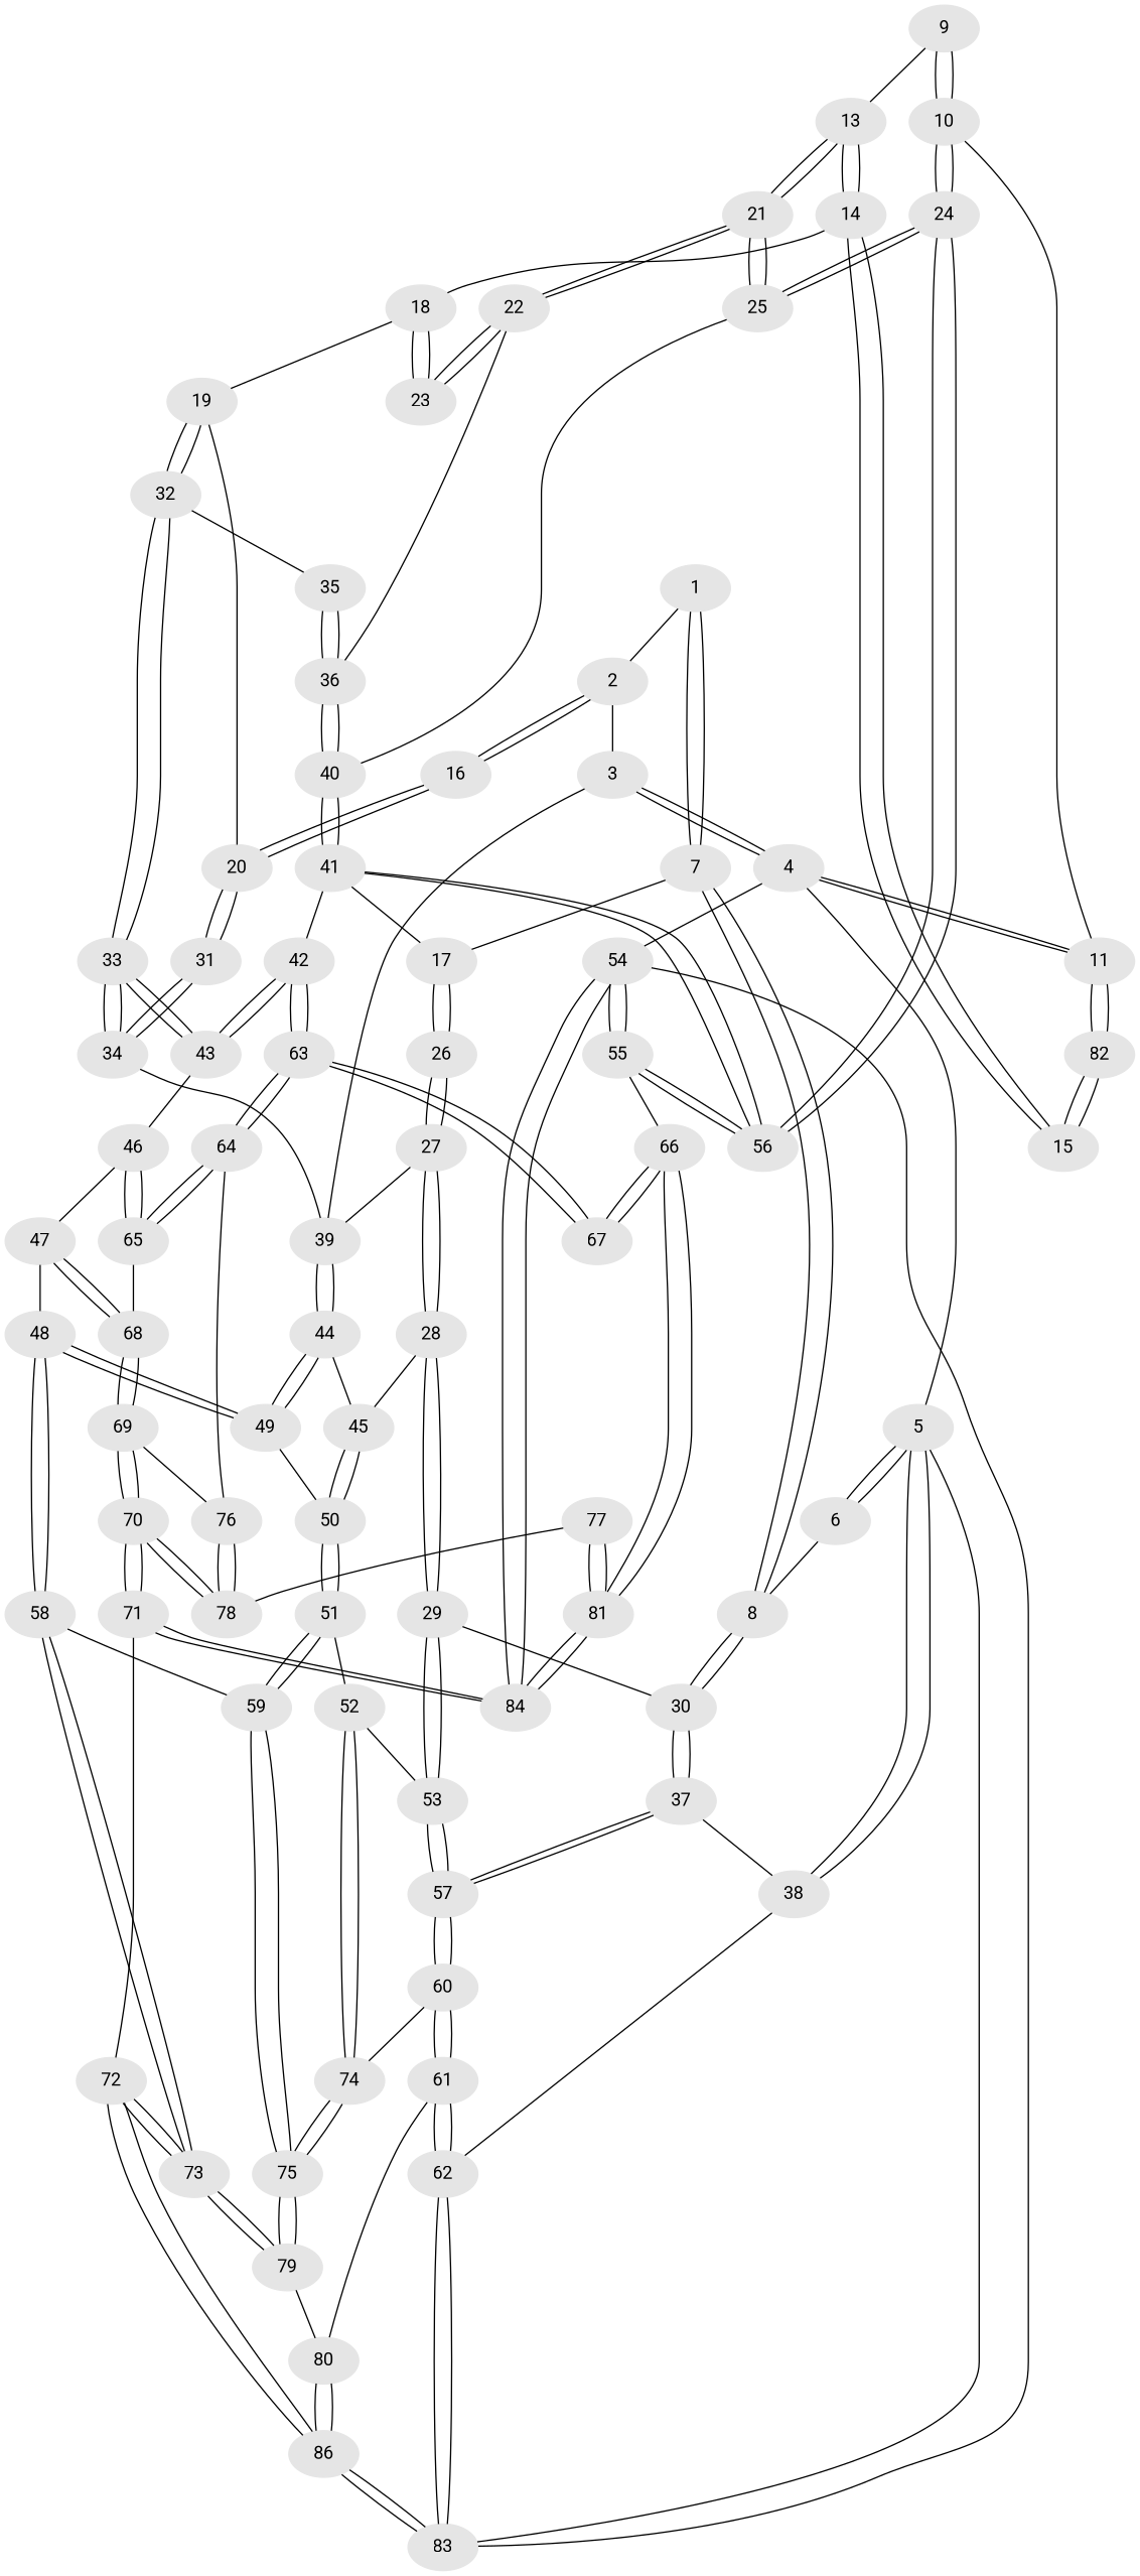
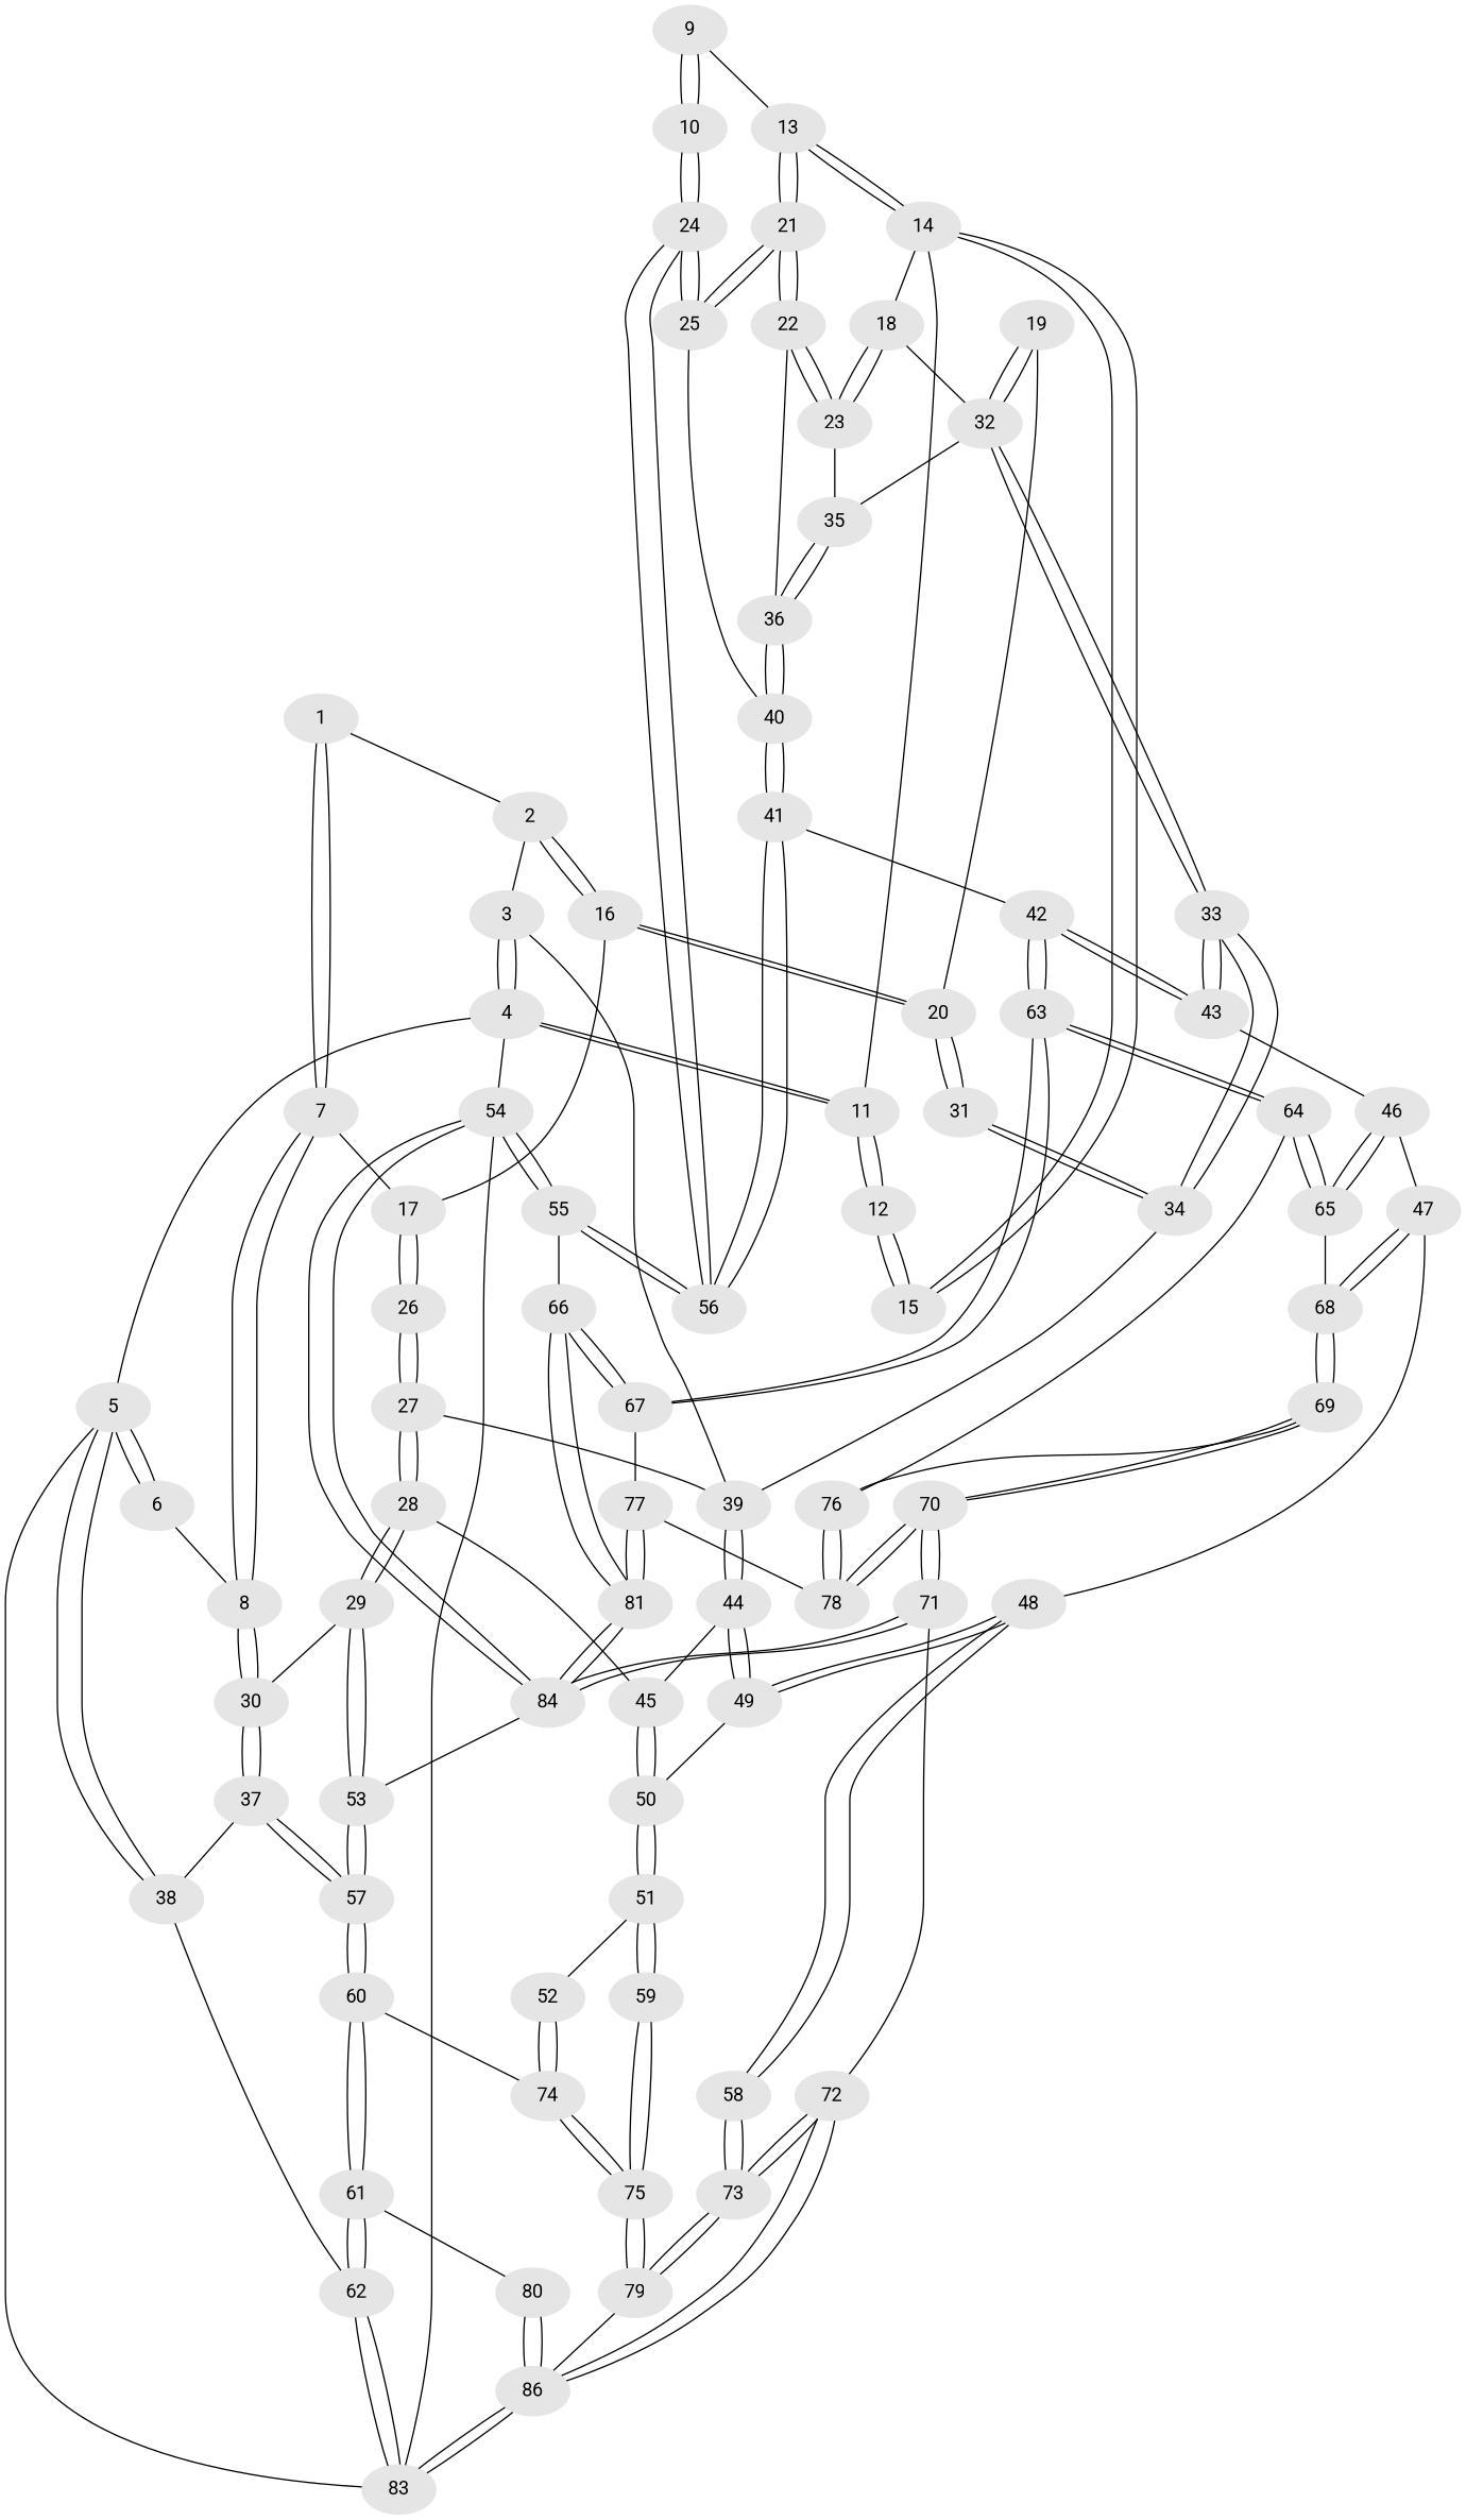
  graph {
    fontname=Roboto
    node [color=gray90 fontname=Roboto style=filled]
    edge [fontname=Roboto]
    1
    2
    7
    3
    16
    8
    17
    4
    39
    20
    5
    11
    54
    6
    38
    83
-   12 [label=82]
+   12
    55
    84
    62
    30
    26
    37
    9
    10
    13
    24
    14
    21
    25
    56
    15
    18
    22
    19
    23
    31
    27
    32
    35
    33
    34
    36
    40
    41
    28
    29
    45
    44
    53
    50
    57
    43
    46
    60
    49
    42
    63
    64
    67
    47
    65
    51
    48
    68
    58
    69
    59
    73
    52
    74
    75
    66
    81
    61
    79
    80
    n78 [label=86]
    76
    77
    78
    70
    71
    72
    1 -- 2
    1 -- 7
    1 -- 7
    2 -- 3
    2 -- 16
    2 -- 16
    7 -- 8
    7 -- 8
    7 -- 17
    3 -- 4
    3 -- 4
    3 -- 39
-   41 -- 17
+   16 -- 17
    16 -- 20
    16 -- 20
    8 -- 30
    8 -- 30
    17 -- 26
    17 -- 26
    4 -- 5
    4 -- 11
    4 -- 11
    4 -- 54
    39 -- 44
    39 -- 44
    20 -- 31
    20 -- 31
    5 -- 6
    5 -- 6
    5 -- 38
    5 -- 38
    5 -- 83
    11 -- 12
    11 -- 12
    54 -- 83
    54 -- 55
    54 -- 55
    54 -- 84
    54 -- 84
    6 -- 8
    38 -- 62
    12 -- 15
    12 -- 15
    55 -- 56
    55 -- 56
    55 -- 66
    62 -- 83
    62 -- 83
    30 -- 37
    30 -- 37
    26 -- 27
    26 -- 27
    37 -- 38
    37 -- 57
    37 -- 57
    9 -- 10
    9 -- 10
    9 -- 13
-   10 -- 11
+   14 -- 11
    10 -- 24
    10 -- 24
    13 -- 14
    13 -- 14
    13 -- 21
    13 -- 21
    24 -- 25
    24 -- 25
    24 -- 56
    24 -- 56
    14 -- 15
    14 -- 15
    14 -- 18
    21 -- 25
    21 -- 25
    21 -- 22
    21 -- 22
    25 -- 40
-   18 -- 19
+   18 -- 32
    18 -- 23
    18 -- 23
    22 -- 23
    22 -- 23
    22 -- 36
    19 -- 20
    19 -- 32
    19 -- 32
+   23 -- 35
    31 -- 34
    31 -- 34
    27 -- 39
    27 -- 28
    27 -- 28
    32 -- 35
    32 -- 33
    32 -- 33
    35 -- 36
    35 -- 36
    33 -- 34
    33 -- 34
    33 -- 43
    33 -- 43
    34 -- 39
    36 -- 40
    36 -- 40
    40 -- 41
    40 -- 41
    41 -- 56
    41 -- 56
    41 -- 42
    28 -- 29
    28 -- 29
    28 -- 45
    29 -- 30
    29 -- 53
    29 -- 53
    45 -- 50
    45 -- 50
    44 -- 45
    44 -- 49
    44 -- 49
    53 -- 57
    53 -- 57
    50 -- 51
    50 -- 51
    57 -- 60
    57 -- 60
    43 -- 46
    46 -- 47
    46 -- 65
    46 -- 65
    60 -- 74
    60 -- 61
    60 -- 61
    49 -- 50
    42 -- 43
    42 -- 43
    42 -- 63
    42 -- 63
    63 -- 64
    63 -- 64
    63 -- 67
    63 -- 67
    64 -- 65
    64 -- 65
    64 -- 76
+   67 -- 77
    47 -- 48
    47 -- 68
    47 -- 68
    65 -- 68
    51 -- 59
    51 -- 59
    51 -- 52
    48 -- 49
    48 -- 49
    48 -- 58
    48 -- 58
    68 -- 69
    68 -- 69
-   58 -- 59
    58 -- 73
    58 -- 73
    69 -- 76
    69 -- 70
    69 -- 70
    59 -- 75
    59 -- 75
    73 -- 79
    73 -- 79
-   52 -- 53
+   84 -- 53
    52 -- 74
    52 -- 74
    74 -- 75
    74 -- 75
    75 -- 79
    75 -- 79
    66 -- 67
    66 -- 67
    66 -- 81
    66 -- 81
    81 -- 84
    81 -- 84
    61 -- 62
    61 -- 62
    61 -- 80
-   79 -- 80
+   79 -- n78
    80 -- n78
    80 -- n78
    n78 -- 83
    n78 -- 83
    76 -- 78
    76 -- 78
    77 -- 81
    77 -- 81
    77 -- 78
    70 -- 78
    70 -- 78
    70 -- 71
    70 -- 71
    71 -- 84
    71 -- 84
    71 -- 72
    72 -- 73
    72 -- 73
    72 -- n78
    72 -- n78
  }
